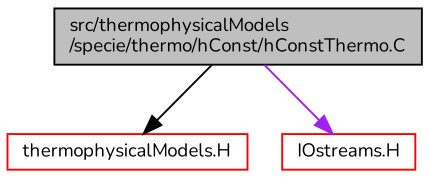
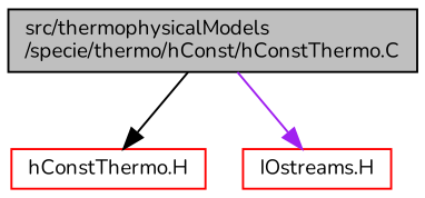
  digraph {
    fontname=Nunito
    node [color=red fontname=Nunito fontsize=10 shape=record]
    edge [fontname=Nunito fontsize=10 labelfontname=Helvetica labelfontsize=10 style=solid]
    n1 [color=black fillcolor=grey75 fontcolor=black height=0.2 label="src/thermophysicalModels\l/specie/thermo/hConst/hConstThermo.C" style=filled width=0.4]
-   n2 [height=0.2 label="thermophysicalModels.H" width=0.4]
+   n2 [height=0.2 label="hConstThermo.H" width=0.4]
    n3 [height=0.2 label="IOstreams.H" width=0.4]
    n1 -> n2 [color=black]
    n1 -> n3 [color=purple]
  }
